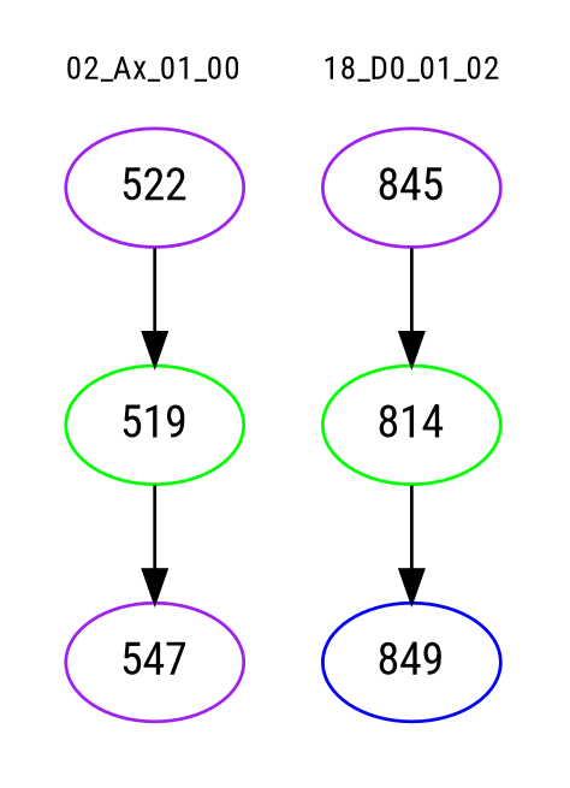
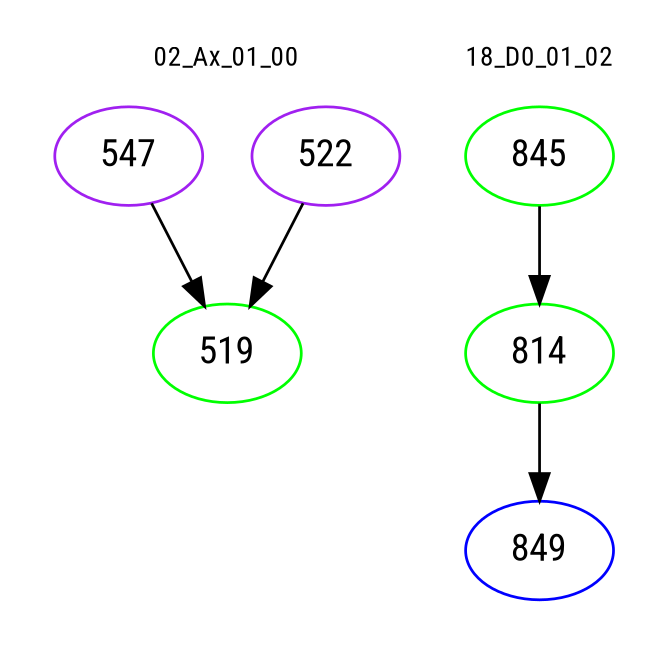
  digraph {
    fontname="Roboto Condensed"
    node [color=purple fontname="Roboto Condensed"]
    edge [color=black fontname="Roboto Condensed"]
    n1 [label=522]
    n2 [color=green label=519]
    n3 [label=547]
-   n4 [label=845]
+   n4 [color=green label=845]
    n5 [color=green label=814]
    n6 [color=blue label=849]
    subgraph cluster_1 {
      color=white
      fontsize=10
      label="02_Ax_01_00"
      n1
      n2
      n3
    }
    subgraph cluster_2 {
      color=white
      fontsize=10
      label="18_D0_01_02"
      n4
      n5
      n6
    }
    n1 -> n2
-   n2 -> n3
+   n3 -> n2
    n4 -> n5
    n5 -> n6
  }
